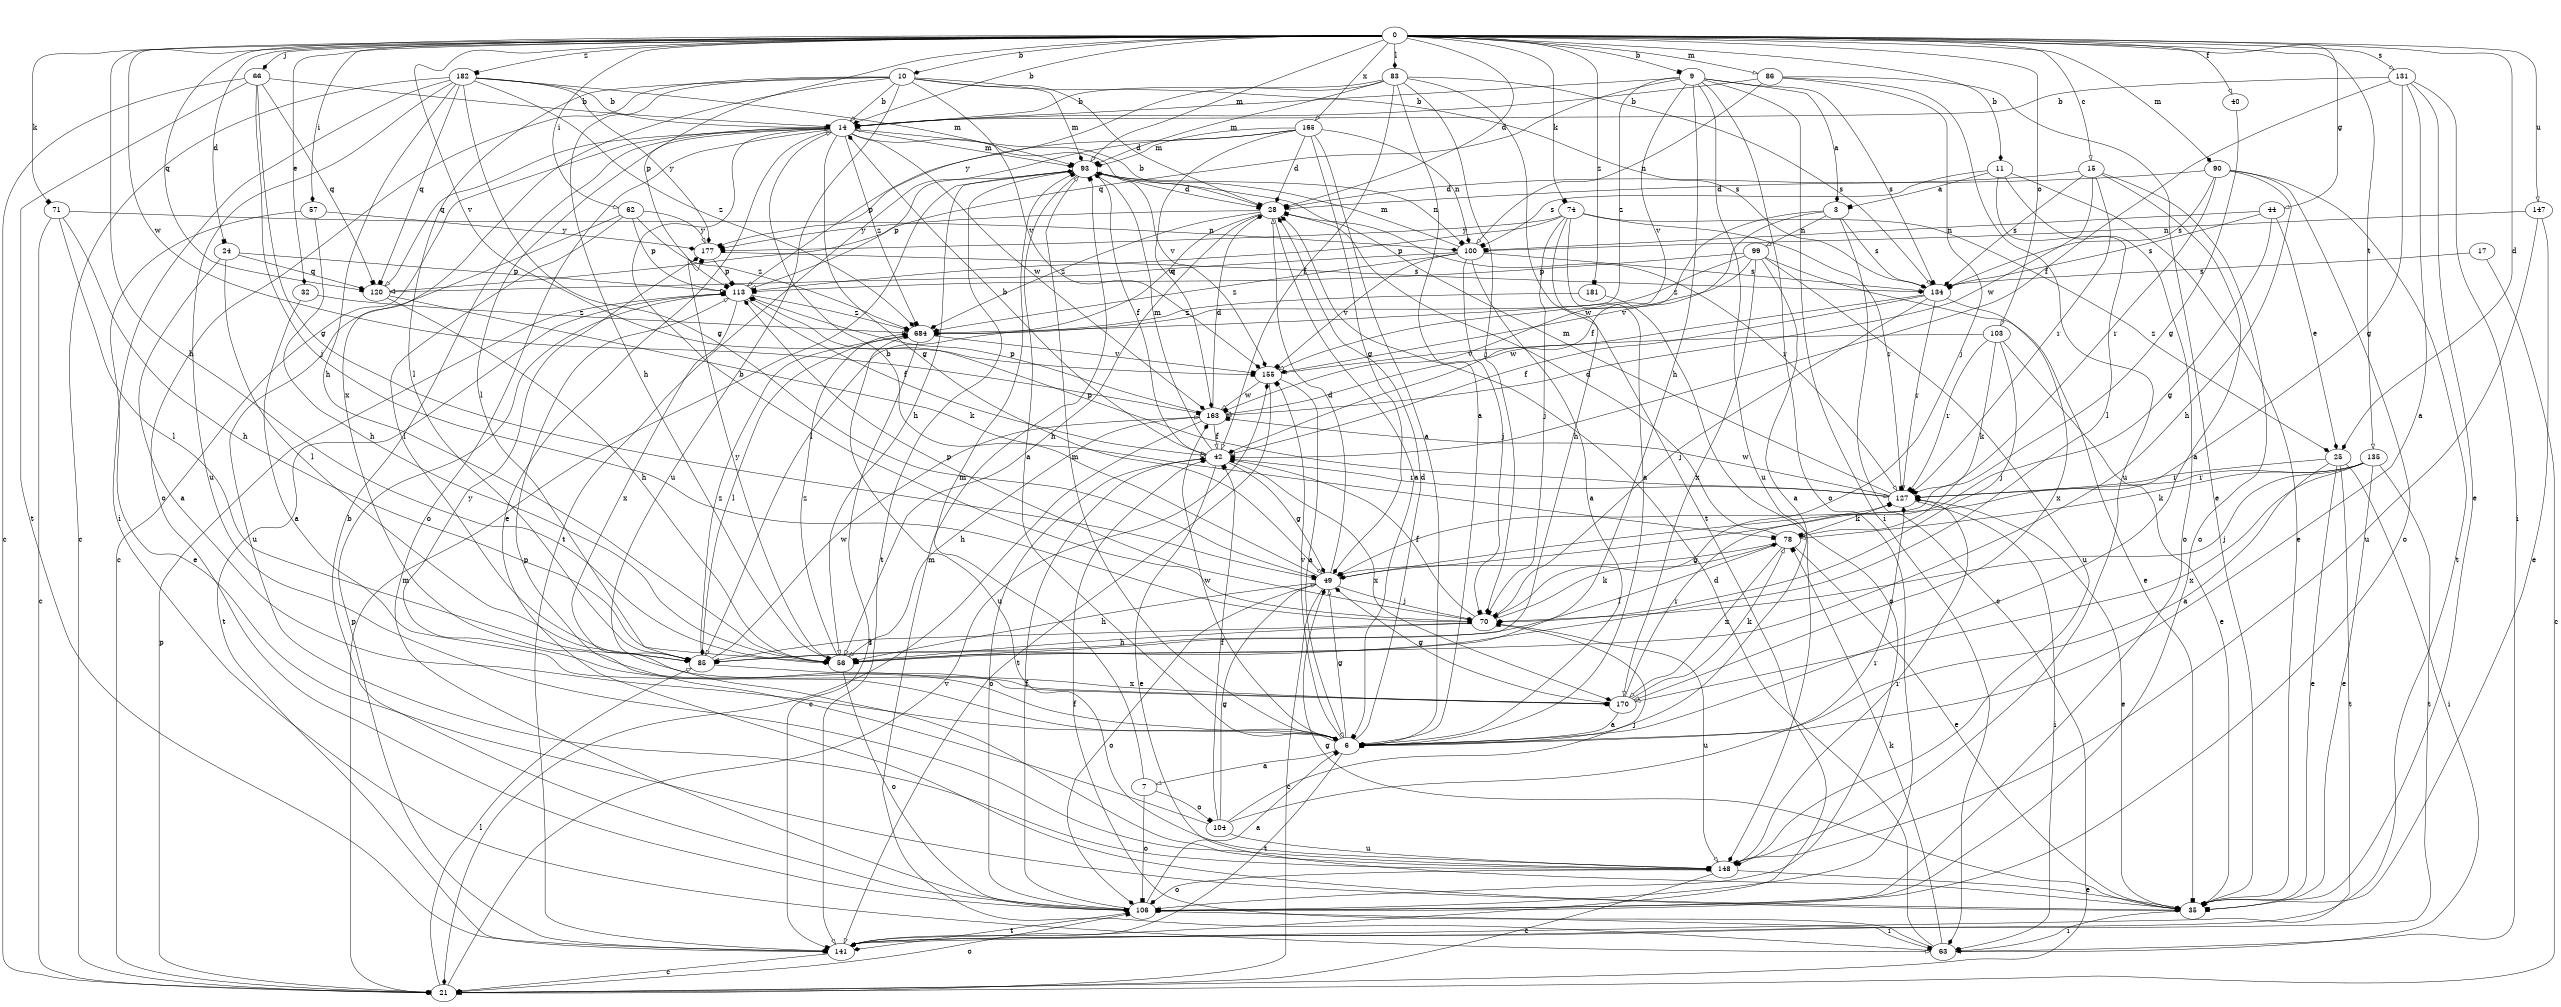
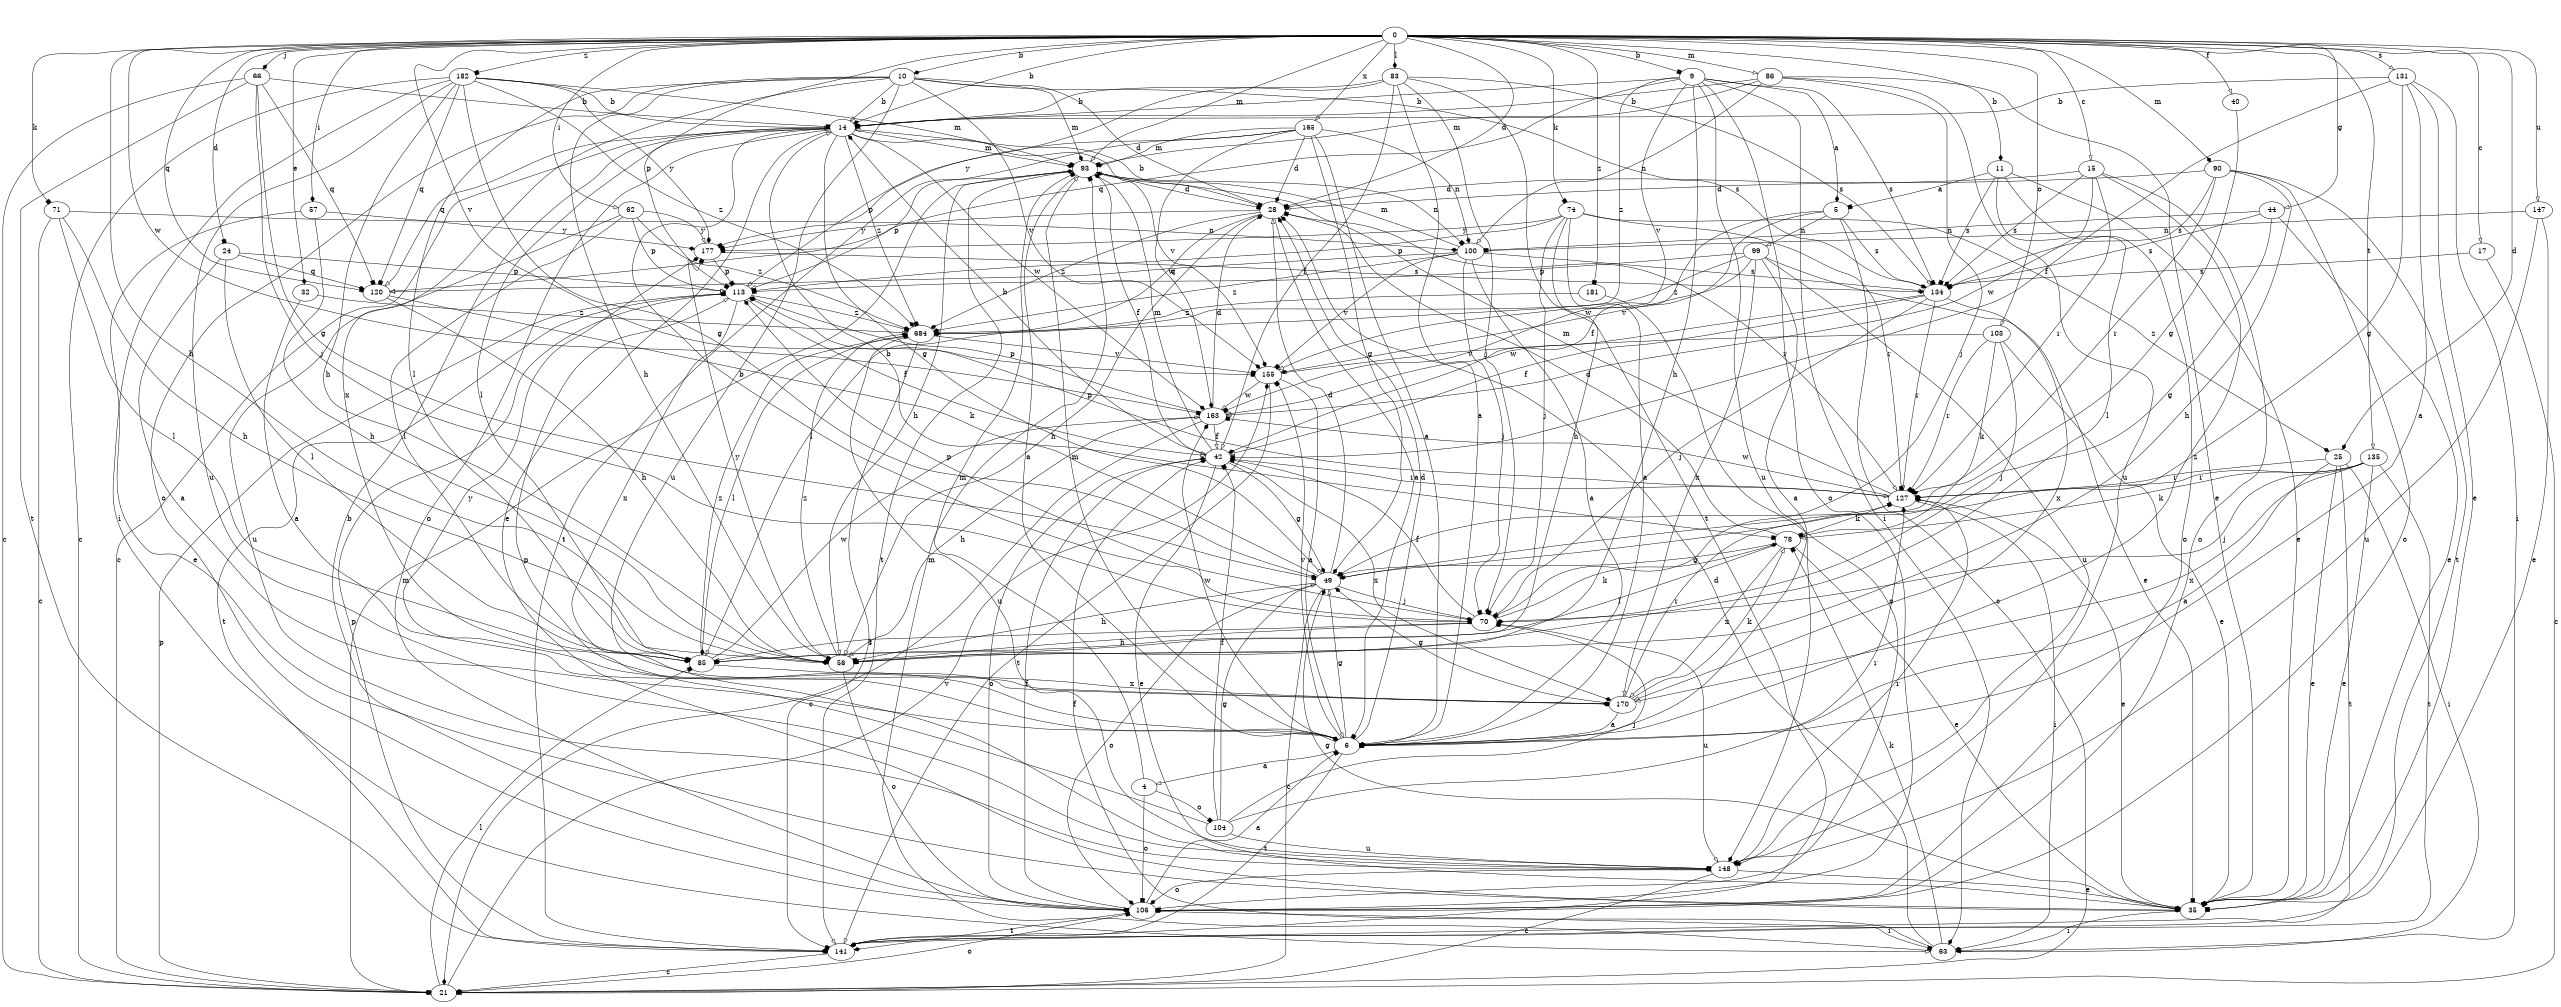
  strict digraph {
    edge [arrowhead=diamond]
    0
    9
    10
    11
    14
    15
    17
    24
    25
    28
    32
    40
    44
    56
    57
    62
    66
    71
    74
    83
    86
    90
    93
    103
    113
    120
    131
    135
    147
    155
    163
    165
    181
    182
    106
-   5 [label=3]
+   5
    134
    63
    148
    n40 [label=684]
    85
    170
    35
    21
    49
    6
    127
    141
    177
    100
    70
    42
    78
-   4 [label=7]
+   4
    104
    99
    0 -> 9 [arrowhead=box label=b]
    0 -> 10 [label=b]
    0 -> 11 [label=b]
    0 -> 14 [label=b]
    0 -> 15 [arrowhead=onormal label=c]
+   0 -> 17 [arrowhead=onormal label=c]
    0 -> 24 [arrowhead=box label=d]
    0 -> 25 [label=d]
    0 -> 28 [arrowhead=box label=d]
    0 -> 32 [label=e]
    0 -> 40 [arrowhead=onormal label=f]
    0 -> 44 [arrowhead=onormal label=g]
    0 -> 56 [label=h]
    0 -> 57 [label=i]
    0 -> 62 [arrowhead=onormal label=i]
    0 -> 66 [label=j]
    0 -> 71 [arrowhead=box label=k]
    0 -> 74 [arrowhead=box label=k]
    0 -> 83 [label=l]
    0 -> 86 [arrowhead=onormal label=m]
    0 -> 90 [label=m]
    0 -> 93 [arrowhead=onormal label=m]
    0 -> 103 [arrowhead=onormal label=o]
    0 -> 113 [arrowhead=box label=p]
    0 -> 120 [arrowhead=box label=q]
    0 -> 131 [arrowhead=onormal label=s]
    0 -> 135 [arrowhead=onormal label=t]
    0 -> 147 [arrowhead=onormal label=u]
    0 -> 155 [arrowhead=box label=v]
    0 -> 163 [arrowhead=box label=w]
    0 -> 165 [arrowhead=onormal label=x]
    0 -> 181 [arrowhead=box label=z]
    0 -> 182 [arrowhead=box label=z]
    9 -> 14 [arrowhead=box label=b]
    9 -> 56 [arrowhead=onormal label=h]
    9 -> 120 [arrowhead=onormal label=q]
    9 -> 155 [arrowhead=onormal label=v]
    9 -> 106 [arrowhead=onormal label=o]
    9 -> 5 [label=a]
    9 -> 134 [arrowhead=box label=s]
    9 -> 63 [label=i]
    9 -> 148 [label=u]
    9 -> n40 [label=z]
    10 -> 14 [arrowhead=onormal label=b]
    10 -> 28 [arrowhead=box label=d]
    10 -> 56 [arrowhead=box label=h]
    10 -> 93 [label=m]
    10 -> 155 [label=v]
    10 -> 106 [arrowhead=box label=o]
    10 -> 134 [label=s]
    10 -> 148 [label=u]
    10 -> 85 [arrowhead=box label=l]
    10 -> 170 [label=x]
    11 -> 106 [arrowhead=onormal label=o]
    11 -> 5 [arrowhead=box label=a]
-   11 -> 100 [arrowhead=box label=s]
+   11 -> 134 [arrowhead=box label=s]
    11 -> 85 [arrowhead=box label=l]
    11 -> 35 [arrowhead=box label=e]
    14 -> 93 [label=m]
    14 -> 120 [arrowhead=onormal label=q]
    14 -> 155 [label=v]
    14 -> 163 [label=w]
    14 -> 106 [label=o]
    14 -> n40 [arrowhead=box label=z]
    14 -> 85 [label=l]
    14 -> 35 [label=e]
    14 -> 21 [label=c]
    14 -> 49 [arrowhead=onormal label=g]
    15 -> 28 [arrowhead=box label=d]
    15 -> 163 [arrowhead=onormal label=w]
    15 -> 106 [arrowhead=box label=o]
    15 -> 134 [label=s]
-   15 -> 6 [arrowhead=box label=a]
+   15 -> 6 [arrowhead=box label=z]
    15 -> 127 [arrowhead=box label=r]
    17 -> 134 [arrowhead=box label=s]
    17 -> 21 [arrowhead=box label=c]
    24 -> 113 [arrowhead=onormal label=p]
    24 -> 120 [label=q]
    24 -> 85 [label=l]
    24 -> 6 [label=a]
    25 -> 63 [arrowhead=onormal label=i]
    25 -> 35 [arrowhead=box label=e]
    25 -> 6 [label=a]
    25 -> 127 [label=r]
    25 -> 141 [arrowhead=onormal label=t]
    28 -> 14 [arrowhead=onormal label=b]
    28 -> 56 [arrowhead=onormal label=h]
    28 -> n40 [label=z]
    28 -> 85 [arrowhead=onormal label=l]
    28 -> 6 [arrowhead=box label=a]
    28 -> 127 [arrowhead=onormal label=r]
    28 -> 177 [arrowhead=box label=y]
    32 -> n40 [arrowhead=onormal label=z]
    32 -> 6 [label=a]
    40 -> 49 [label=g]
    44 -> 134 [arrowhead=box label=s]
-   44 -> 25 [label=e]
+   44 -> 35 [label=e]
    44 -> 49 [label=g]
    44 -> 100 [arrowhead=box label=n]
    56 -> 106 [arrowhead=onormal label=o]
    56 -> n40 [label=z]
    56 -> 177 [arrowhead=box label=y]
    57 -> 56 [label=h]
    57 -> 35 [label=e]
    57 -> 177 [label=y]
    62 -> 113 [arrowhead=onormal label=p]
    62 -> 148 [arrowhead=box label=u]
    62 -> n40 [label=z]
    62 -> 85 [arrowhead=onormal label=l]
    62 -> 177 [arrowhead=onormal label=y]
    66 -> 14 [arrowhead=box label=b]
    66 -> 120 [arrowhead=box label=q]
    66 -> 21 [arrowhead=onormal label=c]
    66 -> 49 [arrowhead=box label=g]
    66 -> 141 [arrowhead=box label=t]
    66 -> 70 [arrowhead=box label=j]
    71 -> 56 [label=h]
    71 -> 85 [label=l]
    71 -> 21 [arrowhead=box label=c]
    71 -> 100 [label=n]
    74 -> 25 [label=z]
    74 -> 56 [arrowhead=box label=h]
    74 -> 113 [arrowhead=box label=p]
    74 -> 6 [arrowhead=box label=a]
    74 -> 127 [arrowhead=box label=r]
    74 -> 177 [arrowhead=box label=y]
    74 -> 70 [arrowhead=box label=j]
    83 -> 14 [arrowhead=box label=b]
-   83 -> 93 [arrowhead=box label=m]
+   86 -> 93 [arrowhead=box label=m]
    83 -> 134 [arrowhead=onormal label=s]
    83 -> 6 [label=a]
    83 -> 141 [label=t]
    83 -> 177 [arrowhead=box label=y]
    83 -> 70 [label=j]
    83 -> 42 [arrowhead=onormal label=f]
    86 -> 14 [label=b]
    86 -> 148 [arrowhead=box label=u]
    86 -> 35 [arrowhead=onormal label=e]
    86 -> 100 [arrowhead=onormal label=n]
    86 -> 70 [arrowhead=box label=j]
    90 -> 28 [arrowhead=onormal label=d]
    90 -> 56 [arrowhead=onormal label=h]
    90 -> 106 [arrowhead=box label=o]
    90 -> 134 [arrowhead=onormal label=s]
    90 -> 127 [label=r]
    90 -> 141 [label=t]
    93 -> 28 [arrowhead=box label=d]
    93 -> 56 [arrowhead=onormal label=h]
    93 -> 113 [arrowhead=onormal label=p]
    93 -> 6 [label=a]
    93 -> 141 [arrowhead=onormal label=t]
    93 -> 100 [arrowhead=box label=n]
    93 -> 42 [arrowhead=onormal label=f]
    103 -> 155 [arrowhead=onormal label=v]
    103 -> 35 [arrowhead=box label=e]
    103 -> 127 [arrowhead=box label=r]
    103 -> 70 [label=j]
    103 -> 78 [arrowhead=onormal label=k]
    113 -> n40 [arrowhead=box label=z]
    113 -> 170 [label=x]
    113 -> 141 [arrowhead=onormal label=t]
    113 -> 42 [arrowhead=onormal label=f]
    120 -> 56 [label=h]
    120 -> 78 [arrowhead=box label=k]
    131 -> 14 [arrowhead=onormal label=b]
    131 -> 63 [arrowhead=onormal label=i]
    131 -> 35 [arrowhead=box label=e]
    131 -> 49 [arrowhead=onormal label=g]
    131 -> 6 [label=a]
    131 -> 42 [arrowhead=box label=f]
    135 -> 170 [arrowhead=onormal label=x]
    135 -> 35 [arrowhead=box label=e]
    135 -> 127 [arrowhead=box label=r]
    135 -> 141 [arrowhead=onormal label=t]
    135 -> 70 [label=j]
    135 -> 78 [arrowhead=onormal label=k]
    147 -> 148 [arrowhead=onormal label=u]
    147 -> 35 [label=e]
    147 -> 100 [arrowhead=onormal label=n]
    155 -> 163 [arrowhead=onormal label=w]
    155 -> 6 [arrowhead=onormal label=a]
    155 -> 141 [arrowhead=onormal label=t]
    163 -> 28 [label=d]
    163 -> 56 [arrowhead=onormal label=h]
    163 -> 113 [label=p]
    163 -> 21 [label=c]
    163 -> 42 [arrowhead=onormal label=f]
    165 -> 28 [label=d]
    165 -> 93 [label=m]
    165 -> 113 [arrowhead=onormal label=p]
    165 -> 163 [label=w]
    165 -> 49 [label=g]
    165 -> 6 [label=a]
    165 -> 141 [label=t]
    165 -> 100 [label=n]
    181 -> 106 [arrowhead=onormal label=o]
    181 -> n40 [arrowhead=box label=z]
    182 -> 14 [arrowhead=onormal label=b]
    182 -> 56 [arrowhead=box label=h]
    182 -> 93 [arrowhead=box label=m]
    182 -> 120 [arrowhead=box label=q]
    182 -> 63 [arrowhead=onormal label=i]
    182 -> 148 [arrowhead=box label=u]
    182 -> n40 [label=z]
    182 -> 21 [label=c]
    182 -> 49 [label=g]
    182 -> 177 [label=y]
    106 -> 14 [arrowhead=onormal label=b]
    106 -> 63 [arrowhead=box label=i]
    106 -> 6 [arrowhead=box label=a]
    106 -> 141 [label=t]
    106 -> 42 [label=f]
    5 -> 163 [arrowhead=box label=w]
    5 -> 134 [arrowhead=onormal label=s]
    5 -> 21 [arrowhead=onormal label=c]
    5 -> 42 [label=f]
    5 -> 99 [arrowhead=onormal label=n]
    134 -> 163 [arrowhead=onormal label=w]
    134 -> 170 [arrowhead=onormal label=x]
    134 -> 127 [arrowhead=onormal label=r]
    134 -> 70 [arrowhead=onormal label=j]
    134 -> 42 [arrowhead=onormal label=f]
    63 -> 28 [label=d]
    63 -> 93 [arrowhead=box label=m]
    63 -> 42 [label=f]
    63 -> 78 [arrowhead=box label=k]
    148 -> 106 [label=o]
    148 -> 35 [label=e]
    148 -> 21 [arrowhead=onormal label=c]
    148 -> 127 [label=r]
    n40 -> 155 [arrowhead=box label=v]
    n40 -> 148 [arrowhead=box label=u]
    n40 -> 85 [label=l]
    n40 -> 141 [arrowhead=box label=t]
    85 -> 163 [arrowhead=onormal label=w]
    85 -> n40 [arrowhead=box label=z]
    85 -> 170 [arrowhead=box label=x]
    170 -> 49 [label=g]
    170 -> 6 [arrowhead=box label=a]
    170 -> 127 [arrowhead=box label=r]
    170 -> 78 [arrowhead=onormal label=k]
    35 -> 63 [label=i]
    35 -> 49 [label=g]
    21 -> 93 [label=m]
    21 -> 113 [label=p]
    21 -> 155 [label=v]
    21 -> 106 [arrowhead=box label=o]
-   21 -> 85 [arrowhead=onormal label=l]
+   21 -> 85 [arrowhead=box label=l]
    49 -> 14 [arrowhead=onormal label=b]
    49 -> 28 [arrowhead=onormal label=d]
    49 -> 56 [arrowhead=box label=h]
    49 -> 106 [label=o]
    49 -> 21 [arrowhead=onormal label=c]
    49 -> 70 [label=j]
    6 -> 28 [label=d]
    6 -> 93 [arrowhead=onormal label=m]
    6 -> 155 [arrowhead=box label=v]
    6 -> 163 [label=w]
    6 -> 49 [arrowhead=onormal label=g]
    6 -> 141 [label=t]
    6 -> 177 [label=y]
    6 -> 4 [arrowhead=onormal label=a]
    127 -> 93 [label=m]
    127 -> 113 [label=p]
    127 -> 163 [arrowhead=box label=w]
    127 -> 63 [label=i]
    127 -> 35 [arrowhead=onormal label=e]
    127 -> 78 [arrowhead=box label=k]
    141 -> 113 [arrowhead=box label=p]
    141 -> 21 [label=c]
    177 -> 113 [arrowhead=box label=p]
    177 -> 134 [label=s]
    100 -> 93 [arrowhead=onormal label=m]
    100 -> 120 [arrowhead=onormal label=q]
    100 -> 155 [arrowhead=box label=v]
    100 -> 134 [arrowhead=onormal label=s]
    100 -> n40 [label=z]
    100 -> 6 [label=a]
    100 -> 70 [arrowhead=box label=j]
    70 -> 14 [arrowhead=onormal label=b]
    70 -> 56 [arrowhead=box label=h]
    70 -> 113 [label=p]
    70 -> 148 [arrowhead=onormal label=u]
    70 -> 85 [arrowhead=onormal label=l]
    70 -> 42 [arrowhead=box label=f]
    70 -> 78 [label=k]
    42 -> 14 [label=b]
    42 -> 93 [label=m]
    42 -> 106 [arrowhead=onormal label=o]
    42 -> 170 [label=x]
    42 -> 35 [label=e]
    42 -> 49 [label=g]
    42 -> 127 [arrowhead=onormal label=r]
    78 -> 28 [arrowhead=box label=d]
    78 -> 85 [label=l]
    78 -> 170 [arrowhead=onormal label=x]
    78 -> 35 [arrowhead=box label=e]
    78 -> 49 [label=g]
    4 -> 93 [arrowhead=box label=m]
    4 -> 106 [arrowhead=box label=o]
    4 -> 104 [arrowhead=box label=o]
    104 -> 113 [arrowhead=onormal label=p]
    104 -> 148 [arrowhead=box label=u]
    104 -> 49 [arrowhead=onormal label=g]
    104 -> 127 [label=r]
    104 -> 70 [arrowhead=box label=j]
    104 -> 42 [arrowhead=box label=f]
    99 -> 113 [arrowhead=box label=p]
    99 -> 155 [label=v]
    99 -> 148 [label=u]
    99 -> n40 [arrowhead=onormal label=z]
    99 -> 170 [arrowhead=onormal label=x]
    99 -> 35 [arrowhead=box label=e]
    99 -> 6 [arrowhead=box label=a]
  }
